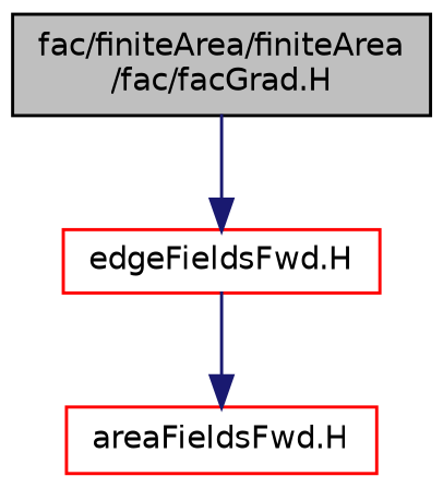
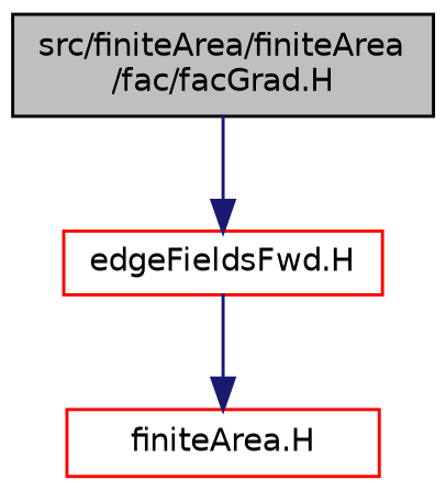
  digraph {
    node [color=red fontname=Helvetica fontsize=10 shape=record]
    edge [color=midnightblue fontname=Helvetica fontsize=10 labelfontname=Helvetica labelfontsize=10 style=solid]
-   n1 [color=black fillcolor=grey75 fontcolor=black height=0.2 label="fac/finiteArea/finiteArea\l/fac/facGrad.H" style=filled width=0.4]
+   n1 [color=black fillcolor=grey75 fontcolor=black height=0.2 label="src/finiteArea/finiteArea\l/fac/facGrad.H" style=filled width=0.4]
    n2 [height=0.2 label="edgeFieldsFwd.H" width=0.4]
-   n3 [height=0.2 label="areaFieldsFwd.H" width=0.4]
+   n3 [height=0.2 label="finiteArea.H" width=0.4]
    n1 -> n2
    n2 -> n3
  }
